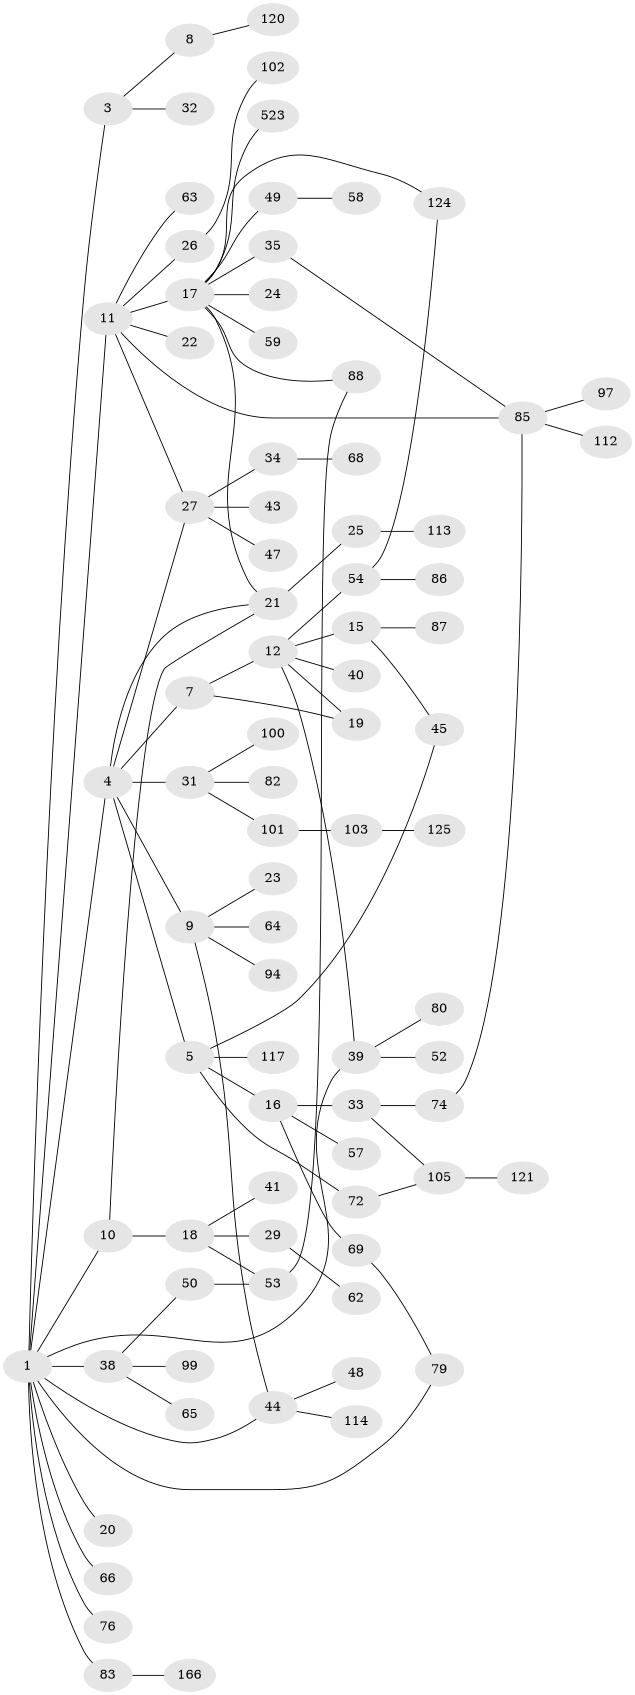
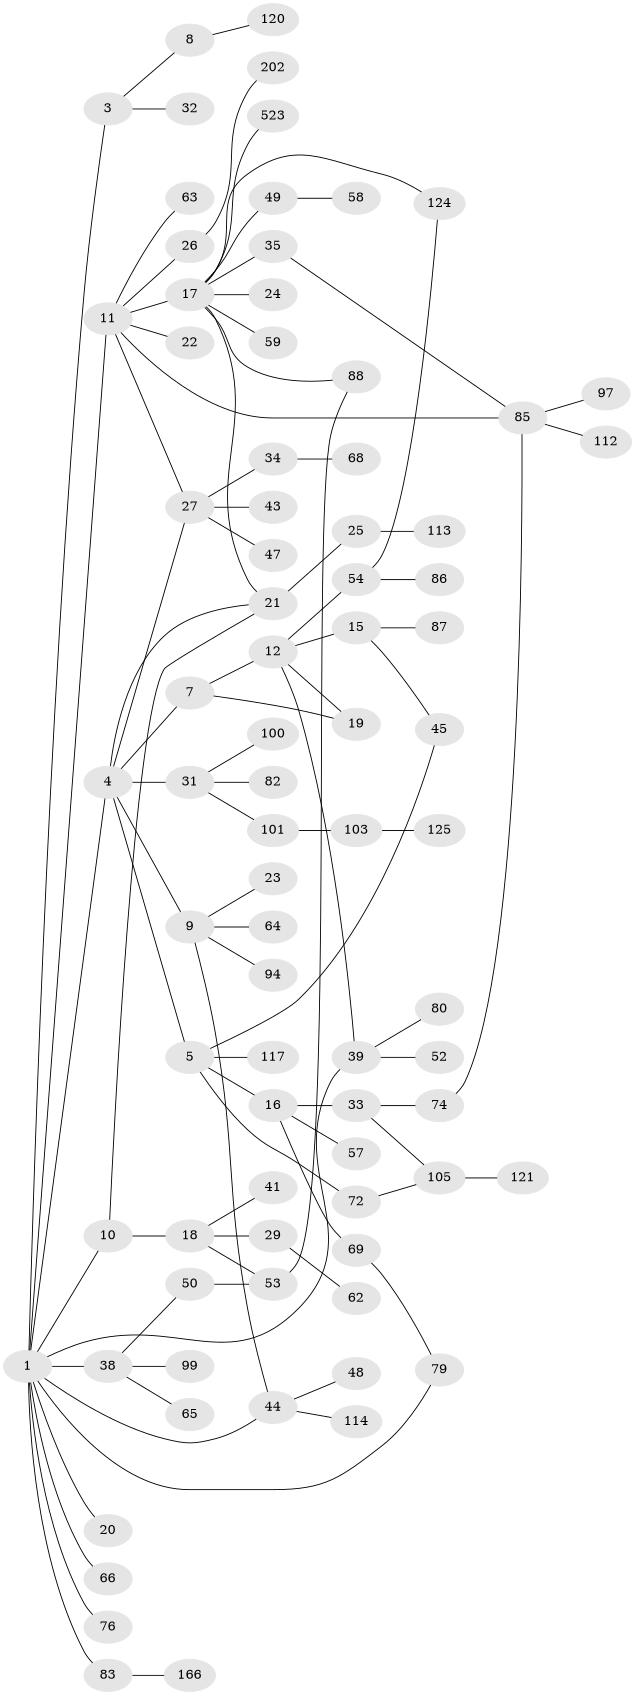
  graph {
    rankdir=LR
    node [color=gray90 style=filled]
    1 [super="+2"]
    3 [super="+61"]
    4 [super="+6"]
    10
    11 [super="+51"]
    20 [super="+90"]
    38 [super="+42"]
    39 [super="+71"]
    44 [super="+109"]
    66
    76
    79 [super="+104"]
    83
    8 [super="+30"]
    32 [super="+56"]
    5 [super="+115"]
    7 [super="+28"]
    9 [super="+14"]
    21 [super="+81"]
    27 [super="+118"]
    31 [super="+67"]
    18 [super="+37"]
    17 [super="+73"]
    22 [super="+46"]
    26
    63
    85 [super="+91"]
    50
    65 [super="+122"]
    99
    52
    80
    48 [super="+60"]
    114
    n35 [label=166 super="+119"]
    120
    16 [super="+55"]
    45 [super="+84"]
    72
    117
    12 [super="+13"]
    19 [super="+92"]
    23 [super="+78"]
    64
    94
    25 [super="+75"]
    34
    43
    47 [super="+89"]
    82 [super="+98"]
    100 [super="+108"]
    101
    33 [super="+36"]
    57
    69
    105 [super="+110"]
    15 [super="+93"]
-   40 [super="+70"]
    54 [super="+96"]
    29
    41
    53 [super="+95"]
    24
    35
    49
    59
    88 [super="+106"]
    n68 [label=523]
    124
-   102 [super="+107"]
+   102 [super="+107" label=202]
    97
    112
    87
    86
    74
    58 [super="+111"]
    62 [super="+77"]
    113
    68
    103
    121
    125
    1 -- 3
    1 -- 4
    1 -- 10
    1 -- 11
    1 -- 20
    1 -- 38
    1 -- 39 [weight=2]
    1 -- 44
    1 -- 66
    1 -- 76
    1 -- 79
    1 -- 83
    3 -- 8
    3 -- 32
    4 -- 5
    4 -- 7
    4 -- 9
    4 -- 21
    4 -- 27
    4 -- 31
    10 -- 21
    10 -- 18
    11 -- 27
    11 -- 17 [weight=2]
    11 -- 22
    11 -- 26
    11 -- 63
    11 -- 85
    38 -- 50
    38 -- 65
    38 -- 99
    39 -- 52
    39 -- 80
    44 -- 48
    44 -- 114
    83 -- n35
    8 -- 120
    5 -- 16
    5 -- 45
    5 -- 72
    5 -- 117
    7 -- 12
    7 -- 19
    9 -- 44
    9 -- 23
    9 -- 64
    9 -- 94
    21 -- 25
    27 -- 34
    27 -- 43
    27 -- 47
    31 -- 82
    31 -- 100
    31 -- 101
    18 -- 29
    18 -- 41
    18 -- 53
    17 -- 21
    17 -- 24
    17 -- 35 [weight=2]
    17 -- 49
    17 -- 59
    17 -- 88
    17 -- n68
    17 -- 124
    26 -- 102
    85 -- 97
    85 -- 112
    50 -- 53
    16 -- 33
    16 -- 57
    16 -- 69
    72 -- 105
    12 -- 39
    12 -- 19
    12 -- 15
-   12 -- 40
    12 -- 54
    25 -- 113
    34 -- 68
    101 -- 103
    33 -- 105
    33 -- 74
    69 -- 79
    105 -- 121
    15 -- 45
    15 -- 87
    54 -- 124
    54 -- 86
    29 -- 62
    53 -- 88
    35 -- 85
    49 -- 58
    74 -- 85
    103 -- 125
  }
